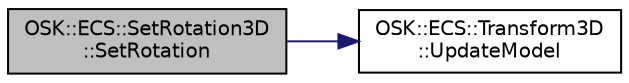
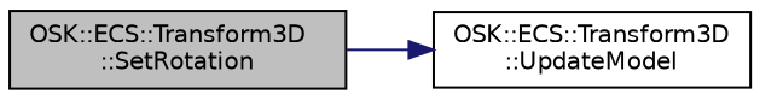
  digraph {
    rankdir=LR
    node [color=black fontname=Helvetica fontsize=10 shape=record style=filled]
-   n1 [fillcolor=grey75 fontcolor=black height=0.2 label="OSK::ECS::SetRotation3D\l::SetRotation" width=0.4]
+   n1 [fillcolor=grey75 fontcolor=black height=0.2 label="OSK::ECS::Transform3D\l::SetRotation" width=0.4]
    n2 [fillcolor=white height=0.2 label="OSK::ECS::Transform3D\l::UpdateModel" width=0.4]
    n1 -> n2 [color=midnightblue fontname=Helvetica fontsize=10 labelfontname=Helvetica labelfontsize=10 style=solid]
  }
